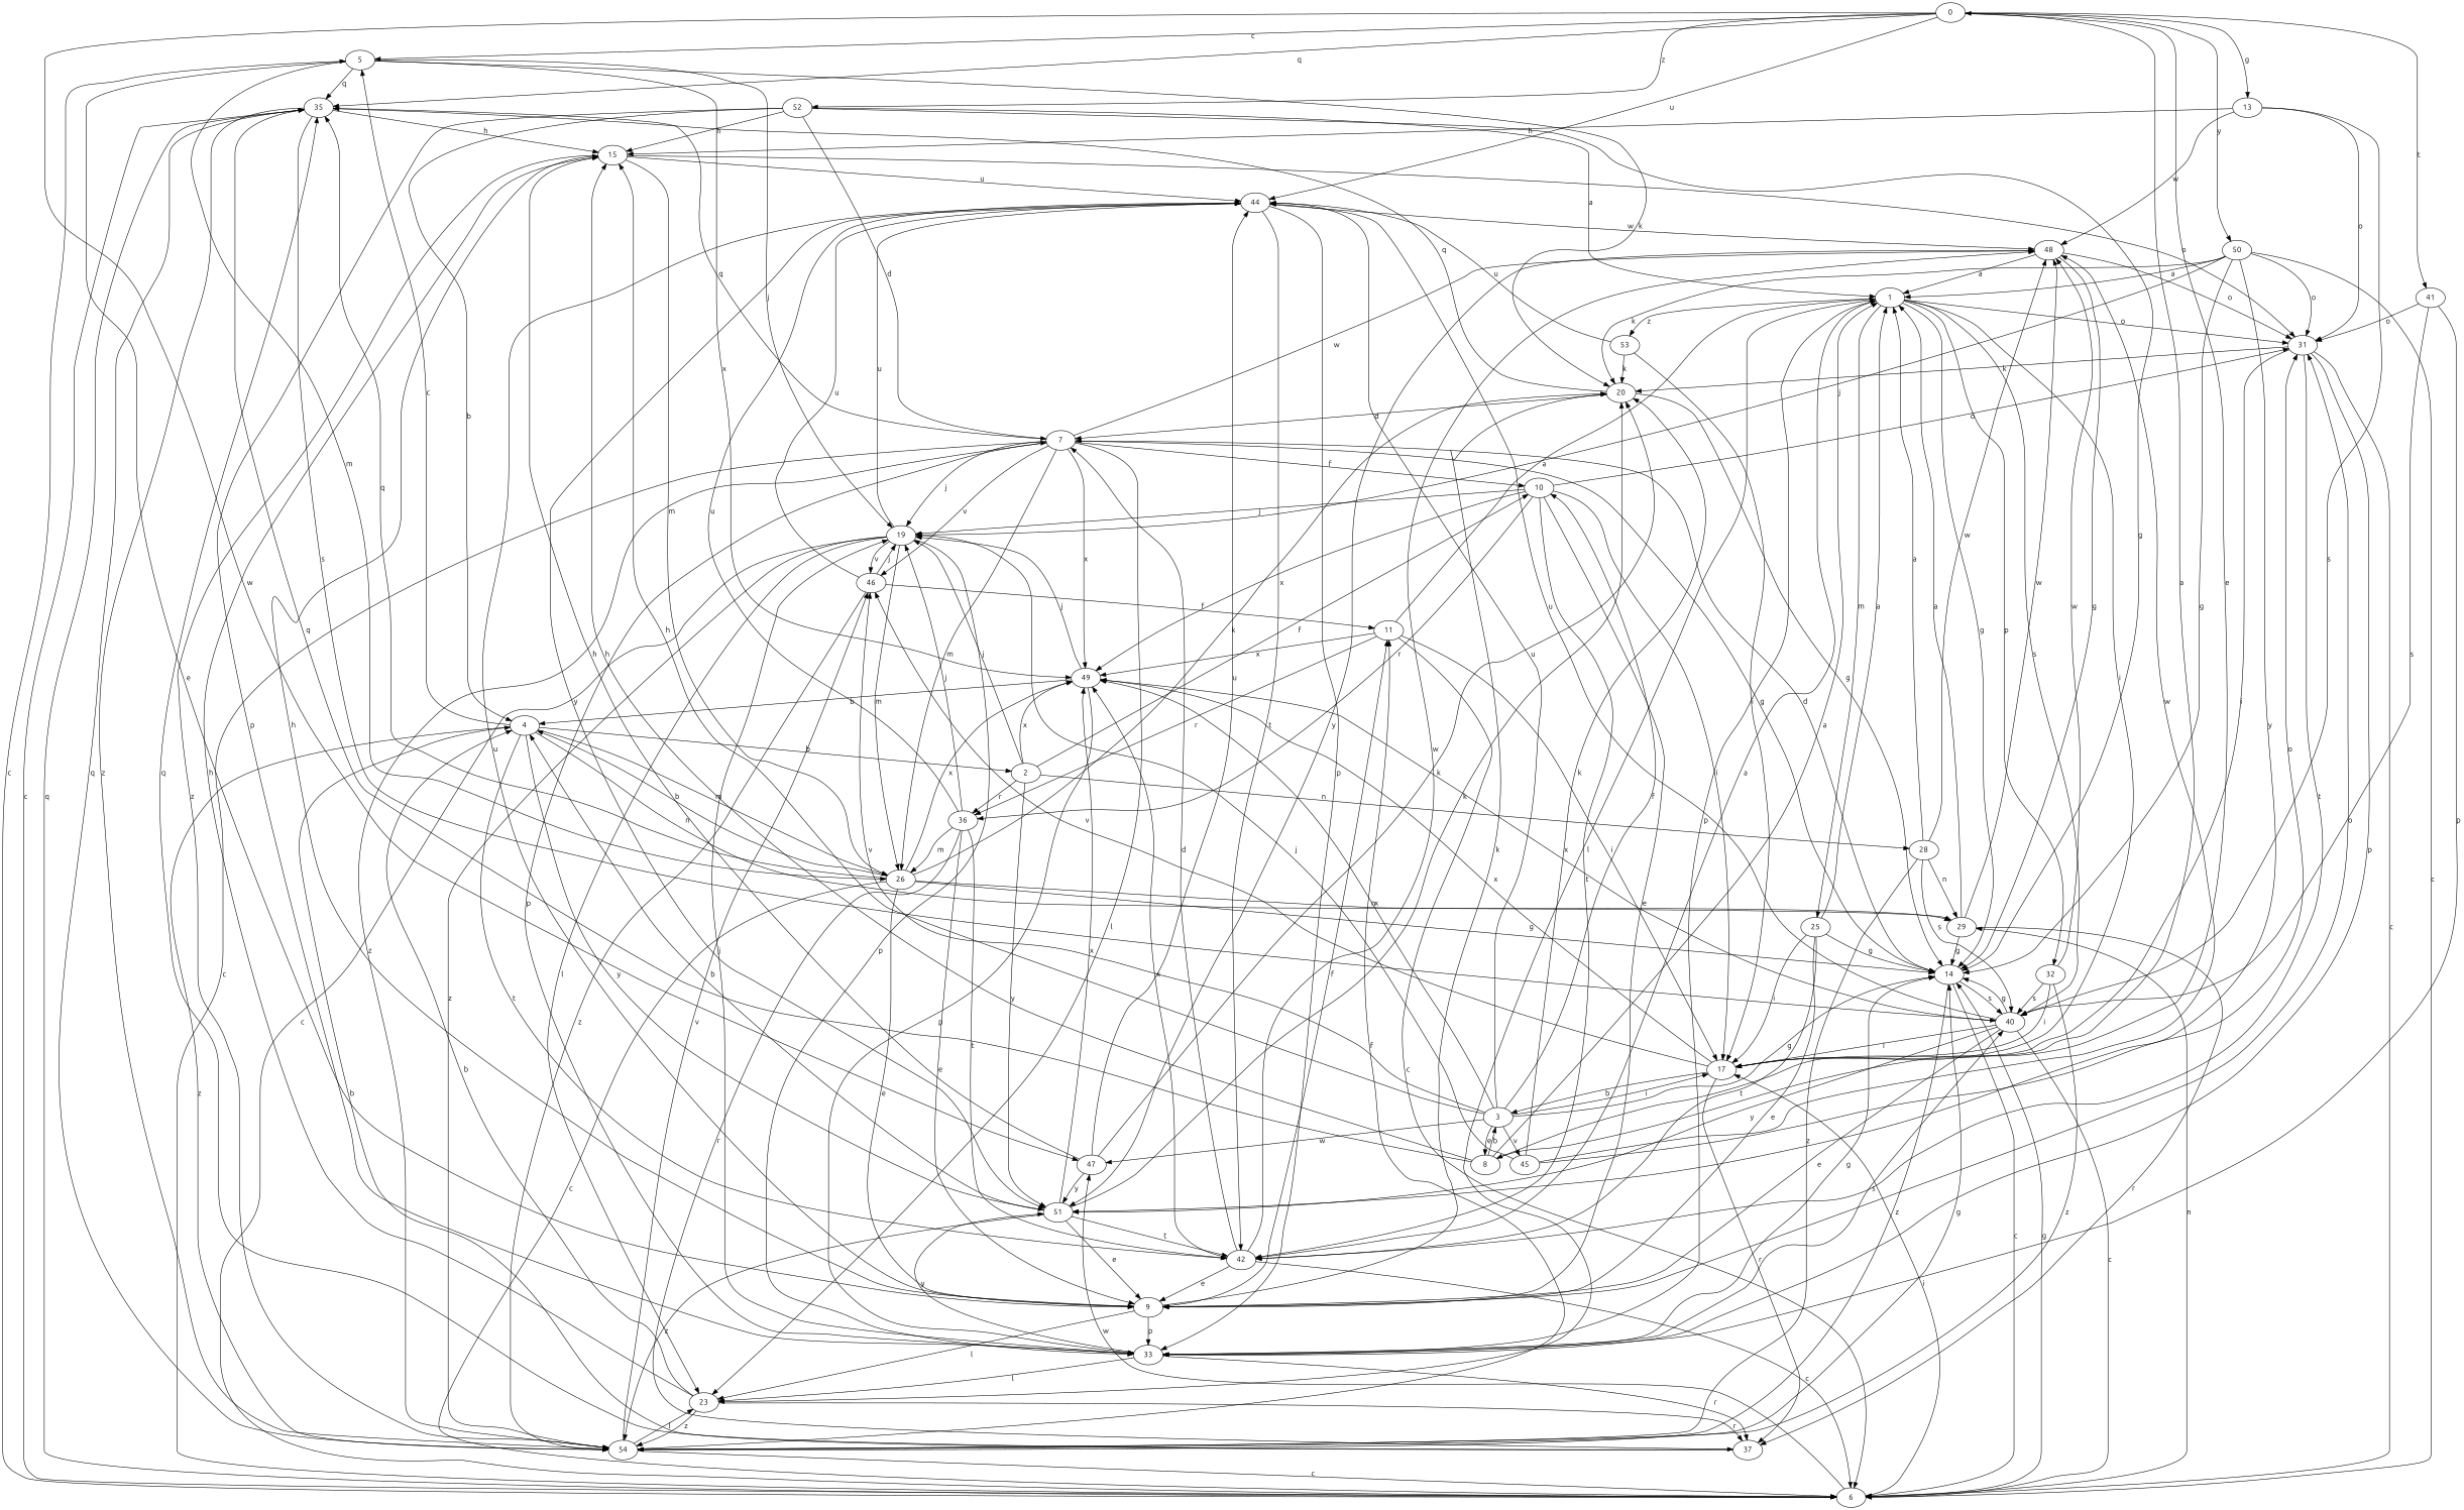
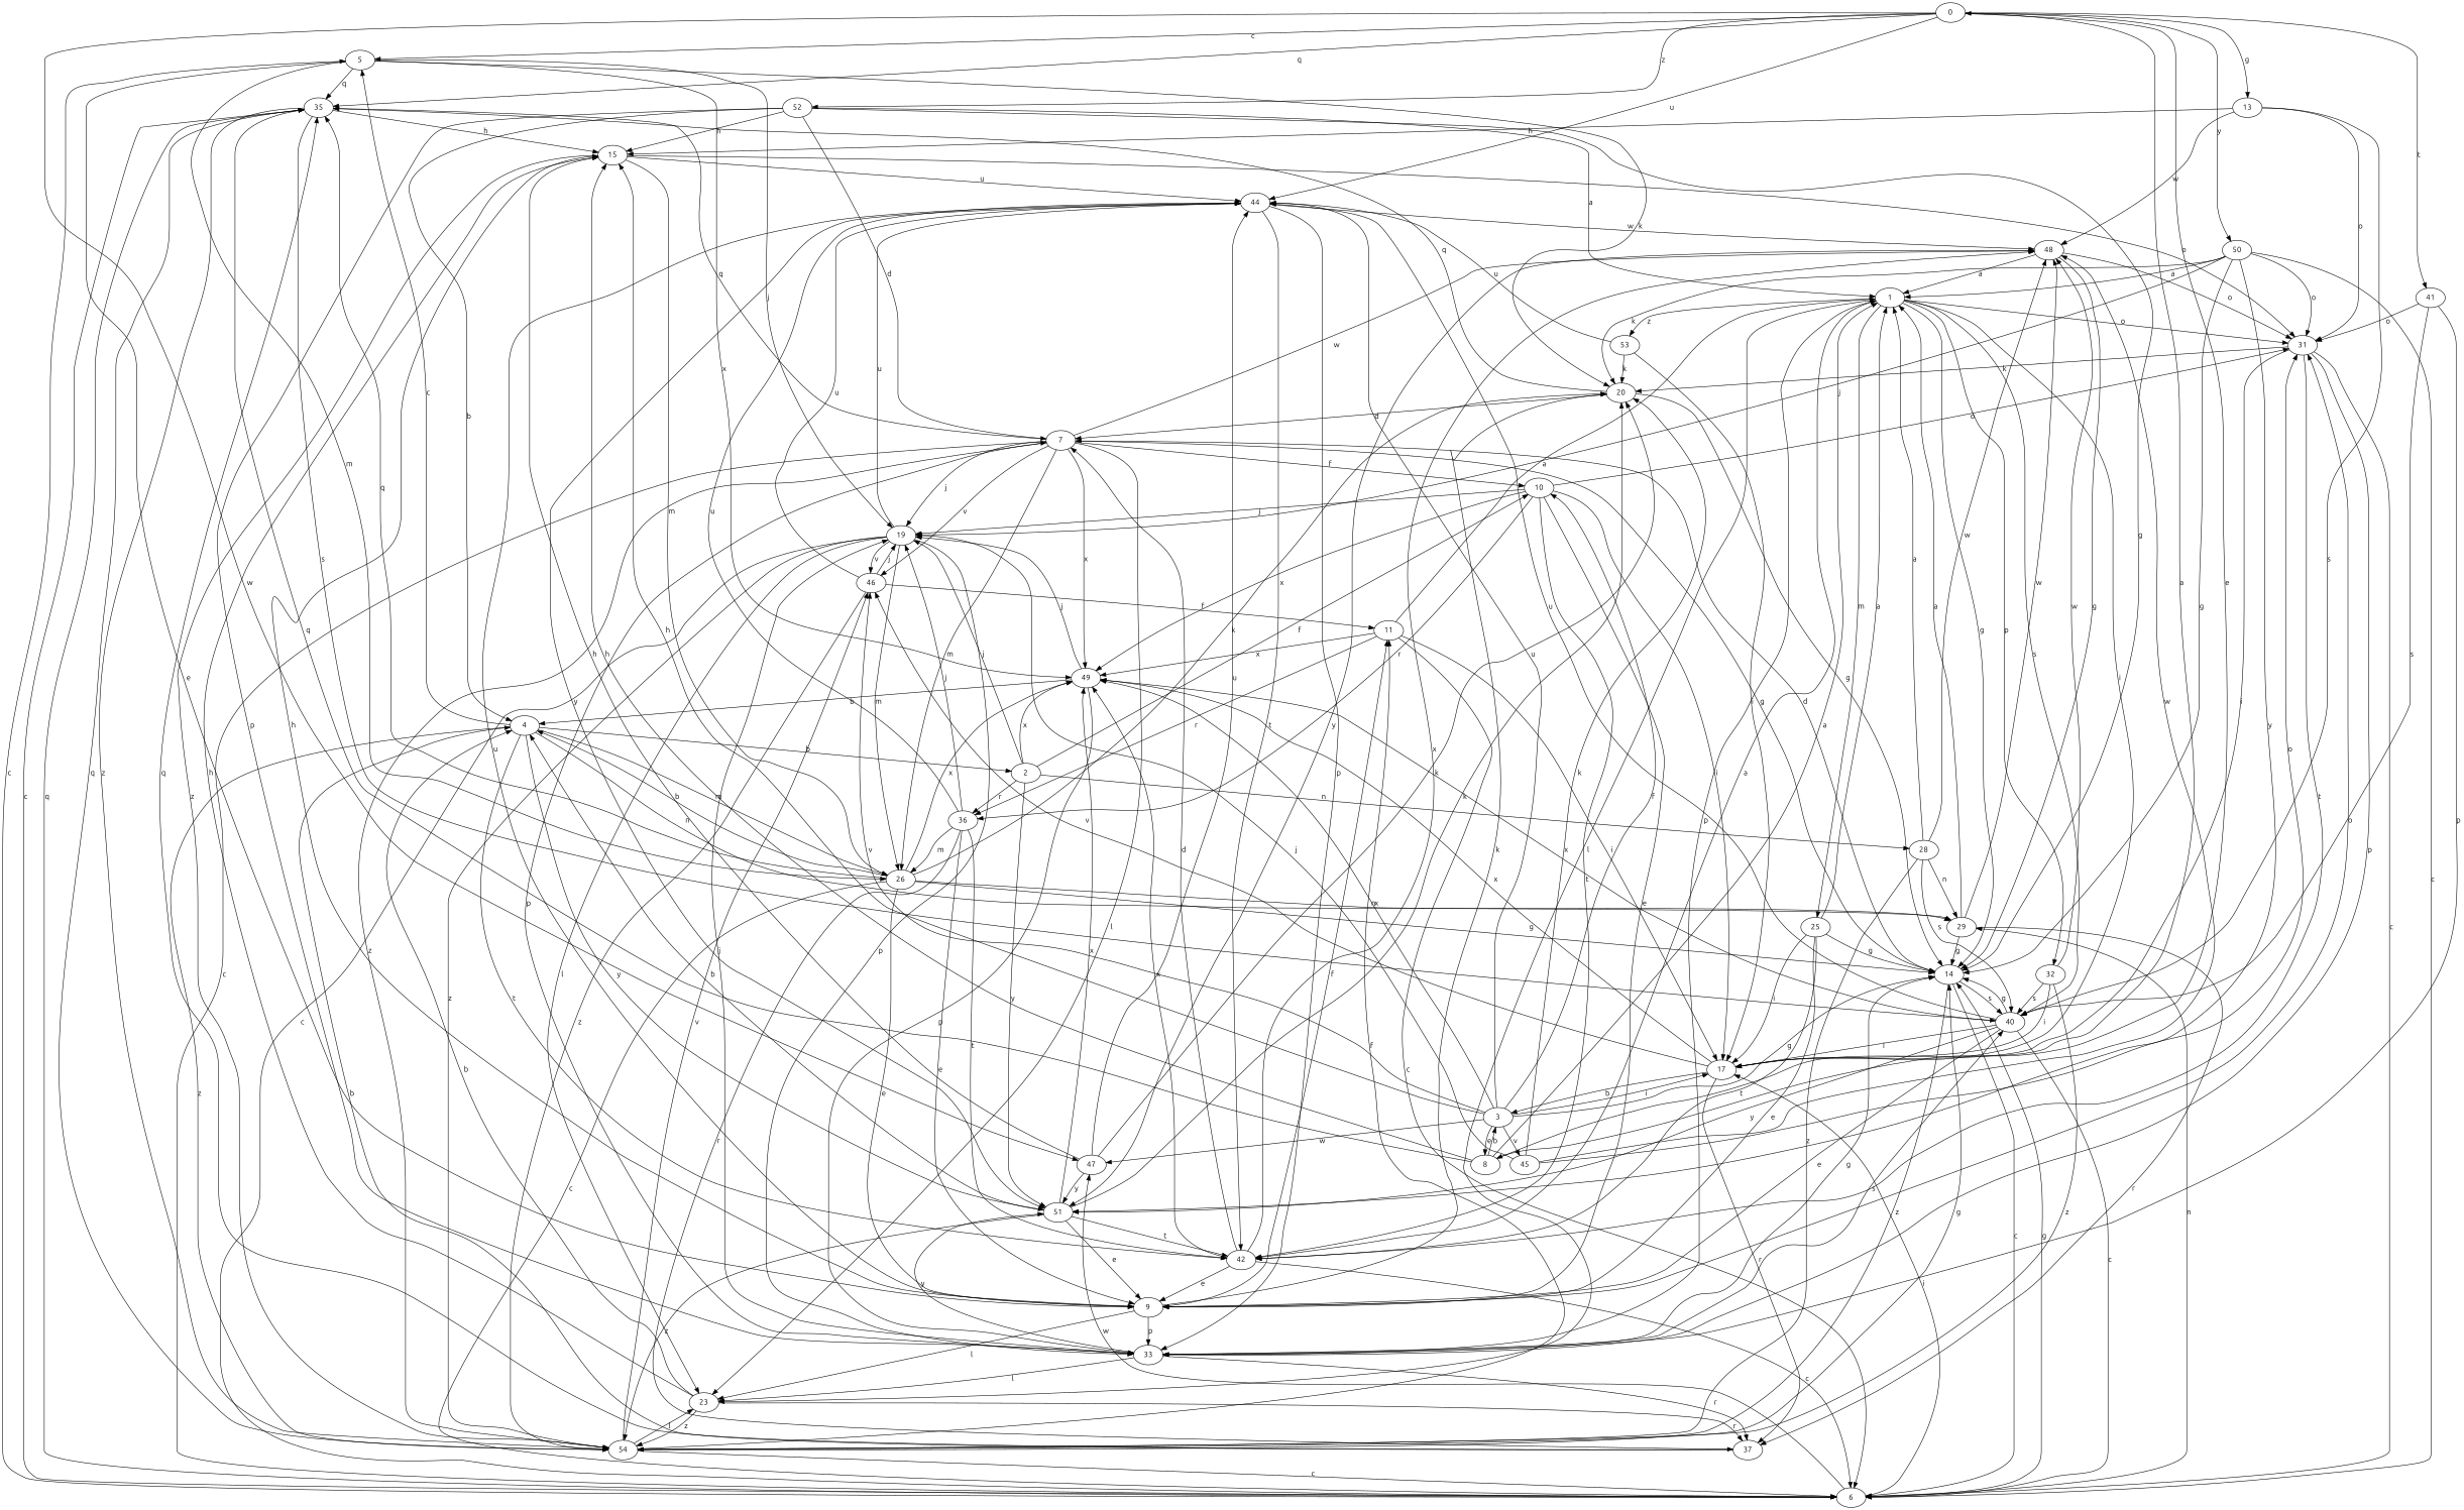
  strict digraph {
    fontname=Ubuntu
    node [fontname=Ubuntu]
    edge [fontname=Ubuntu]
    0
    5
    8
    13
    35
    41
    44
    47
    50
    52
    19
    49
    26
    9
    20
    1
    3
    15
    31
    40
    48
    54
    6
    33
    51
    42
    14
    4
    7
    17
    23
    25
    32
    53
    46
    37
    2
    10
    28
    36
    29
    45
    11
    0 -> 5 [label=c]
    0 -> 8 [label=e]
    0 -> 13 [label=g]
    0 -> 35 [label=q]
    0 -> 41 [label=t]
    0 -> 44 [label=u]
    0 -> 47 [label=w]
    0 -> 50 [label=y]
    0 -> 52 [label=z]
    5 -> 35 [label=q]
    5 -> 19 [label=j]
    5 -> 49 [label=x]
    5 -> 26 [label=m]
    5 -> 9 [label=e]
    5 -> 20 [label=k]
    8 -> 0 [label=a]
    8 -> 35 [label=q]
    8 -> 1 [label=a]
    8 -> 3 [label=b]
    8 -> 15 [label=h]
    13 -> 15 [label=h]
    13 -> 31 [label=o]
    13 -> 40 [label=s]
    13 -> 48 [label=w]
    35 -> 15 [label=h]
    35 -> 40 [label=s]
    35 -> 54 [label=z]
    35 -> 6 [label=c]
    41 -> 31 [label=o]
    41 -> 40 [label=s]
    41 -> 33 [label=p]
    44 -> 48 [label=w]
    44 -> 33 [label=p]
    44 -> 51 [label=y]
    44 -> 42 [label=t]
    47 -> 44 [label=u]
    47 -> 20 [label=k]
    47 -> 15 [label=h]
    47 -> 51 [label=y]
    50 -> 19 [label=j]
    50 -> 20 [label=k]
    50 -> 1 [label=a]
    50 -> 31 [label=o]
    50 -> 6 [label=c]
    50 -> 51 [label=y]
    50 -> 14 [label=g]
    52 -> 1 [label=a]
    52 -> 15 [label=h]
    52 -> 33 [label=p]
    52 -> 14 [label=g]
    52 -> 4 [label=b]
    52 -> 7 [label=d]
    19 -> 44 [label=u]
    19 -> 26 [label=m]
    19 -> 54 [label=z]
    19 -> 6 [label=c]
    19 -> 33 [label=p]
    19 -> 23 [label=l]
    19 -> 46 [label=v]
    49 -> 19 [label=j]
    49 -> 33 [label=p]
    49 -> 4 [label=b]
    26 -> 35 [label=q]
    26 -> 49 [label=x]
    26 -> 9 [label=e]
    26 -> 20 [label=k]
    26 -> 6 [label=c]
    26 -> 14 [label=g]
    26 -> 4 [label=b]
    26 -> 29 [label=n]
    9 -> 44 [label=u]
    9 -> 20 [label=k]
    9 -> 15 [label=h]
    9 -> 31 [label=o]
    9 -> 33 [label=p]
    9 -> 23 [label=l]
    9 -> 11 [label=f]
    20 -> 35 [label=q]
    20 -> 14 [label=g]
    20 -> 7 [label=d]
    1 -> 31 [label=o]
    1 -> 40 [label=s]
    1 -> 33 [label=p]
    1 -> 14 [label=g]
    1 -> 17 [label=i]
    1 -> 23 [label=l]
    1 -> 25 [label=m]
    1 -> 32 [label=p]
    1 -> 53 [label=z]
    3 -> 8 [label=e]
    3 -> 44 [label=u]
    3 -> 47 [label=w]
    3 -> 49 [label=x]
    3 -> 15 [label=h]
    3 -> 14 [label=g]
    3 -> 17 [label=i]
    3 -> 46 [label=v]
    3 -> 10 [label=f]
    3 -> 45 [label=v]
    15 -> 44 [label=u]
    15 -> 26 [label=m]
    15 -> 31 [label=o]
    15 -> 54 [label=z]
    31 -> 20 [label=k]
    31 -> 6 [label=c]
    31 -> 33 [label=p]
    31 -> 42 [label=t]
    31 -> 17 [label=i]
    40 -> 44 [label=u]
    40 -> 49 [label=x]
    40 -> 9 [label=e]
    40 -> 6 [label=c]
    40 -> 51 [label=y]
    40 -> 14 [label=g]
    40 -> 17 [label=i]
    48 -> 1 [label=a]
    48 -> 31 [label=o]
    48 -> 51 [label=y]
    48 -> 14 [label=g]
    54 -> 35 [label=q]
    54 -> 6 [label=c]
    54 -> 14 [label=g]
    54 -> 23 [label=l]
    54 -> 46 [label=v]
    54 -> 11 [label=f]
    6 -> 5 [label=c]
    6 -> 35 [label=q]
    6 -> 47 [label=w]
    6 -> 14 [label=g]
    6 -> 17 [label=i]
    6 -> 29 [label=n]
    33 -> 19 [label=j]
    33 -> 40 [label=s]
    33 -> 51 [label=y]
    33 -> 14 [label=g]
    33 -> 7 [label=p]
    33 -> 23 [label=l]
    33 -> 37 [label=r]
    51 -> 49 [label=x]
    51 -> 9 [label=e]
    51 -> 20 [label=k]
    51 -> 54 [label=z]
    51 -> 42 [label=t]
    51 -> 4 [label=b]
    42 -> 49 [label=x]
    42 -> 9 [label=e]
    42 -> 1 [label=a]
-   42 -> 48 [label=w]
+   42 -> 48 [label=x]
    42 -> 6 [label=c]
    42 -> 7 [label=d]
    14 -> 40 [label=s]
    14 -> 54 [label=z]
    14 -> 6 [label=c]
    14 -> 7 [label=d]
    4 -> 5 [label=c]
    4 -> 26 [label=m]
    4 -> 54 [label=z]
    4 -> 51 [label=y]
    4 -> 42 [label=t]
    4 -> 2 [label=b]
    4 -> 29 [label=n]
    7 -> 35 [label=q]
    7 -> 19 [label=j]
    7 -> 49 [label=x]
    7 -> 26 [label=m]
    7 -> 48 [label=w]
    7 -> 54 [label=z]
    7 -> 6 [label=c]
    7 -> 14 [label=g]
    7 -> 23 [label=l]
    7 -> 46 [label=v]
    7 -> 10 [label=f]
    17 -> 49 [label=x]
    17 -> 3 [label=b]
    17 -> 46 [label=v]
    17 -> 37 [label=r]
    23 -> 15 [label=h]
    23 -> 54 [label=z]
    23 -> 4 [label=b]
    23 -> 37 [label=r]
    25 -> 9 [label=e]
    25 -> 1 [label=a]
    25 -> 42 [label=t]
    25 -> 14 [label=g]
    25 -> 17 [label=i]
    32 -> 40 [label=s]
    32 -> 48 [label=w]
    32 -> 54 [label=z]
    32 -> 17 [label=i]
    53 -> 44 [label=u]
    53 -> 20 [label=k]
    53 -> 17 [label=i]
    46 -> 44 [label=u]
    46 -> 19 [label=j]
    46 -> 54 [label=z]
    46 -> 11 [label=f]
    37 -> 35 [label=q]
    37 -> 4 [label=b]
    2 -> 19 [label=j]
    2 -> 49 [label=x]
    2 -> 51 [label=y]
    2 -> 10 [label=f]
    2 -> 28 [label=n]
    2 -> 36 [label=r]
    10 -> 19 [label=j]
    10 -> 49 [label=x]
    10 -> 9 [label=e]
    10 -> 31 [label=o]
    10 -> 42 [label=t]
    10 -> 17 [label=i]
    10 -> 36 [label=r]
    28 -> 1 [label=a]
    28 -> 40 [label=s]
    28 -> 48 [label=w]
    28 -> 54 [label=z]
    28 -> 29 [label=n]
    36 -> 44 [label=u]
    36 -> 19 [label=j]
    36 -> 26 [label=m]
    36 -> 9 [label=e]
    36 -> 42 [label=t]
    36 -> 37 [label=r]
    29 -> 1 [label=a]
    29 -> 48 [label=w]
    29 -> 14 [label=g]
    29 -> 37 [label=r]
    45 -> 19 [label=j]
    45 -> 20 [label=k]
    45 -> 31 [label=o]
    45 -> 48 [label=w]
    11 -> 49 [label=x]
    11 -> 1 [label=a]
    11 -> 6 [label=c]
    11 -> 17 [label=i]
    11 -> 36 [label=r]
  }
